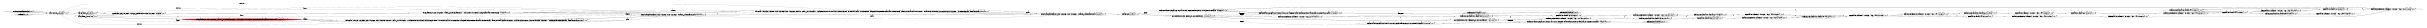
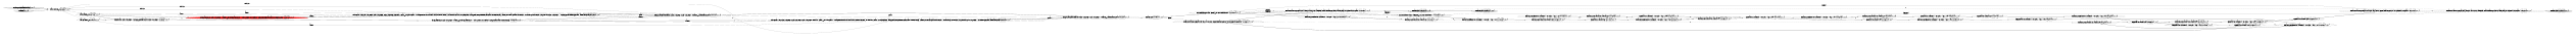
  digraph {
    rankdir=LR
    node [fillcolor=white shape=ellipse style=filled]
    edge [style=bold]
    n1 [label="final int windowSize = 2@@@3@@@['1', '1', '1']"]
    n2 [label="WindowOperator<String,Tuple2<String,Integer>,Tuple2<String,Integer>,Tuple2<String,Integer>,TimeWindow> operator = new WindowOperator<>(TumblingEventTimeWindows.of(Time.of(windowSize,TimeUnit.SECONDS)),new TimeWindow.Serializer(),new TupleKeySelector(),BasicTypeInfo.STRING_TYPE_INFO.createSerializer(new ExecutionConfig()),stateDesc,new InternalSingleValueWindowFunction<>(new PassThroughWindowFunction<String,TimeWindow,Tuple2<String,Integer>>()),EventTimeTrigger.create(),lateness,lateOutputTag)@@@7@@@['0', '0', '1']"]
    n3 [label="OneInputStreamOperatorTestHarness<Tuple2<String,Integer>,Tuple2<String,Integer>> testHarness = createTestHarness(operator)@@@7@@@['1', '1', '0']"]
    n4 [label="WindowOperator<String,Tuple2<String,Integer>,Tuple2<String,Integer>,Tuple2<String,Integer>,TimeWindow> operator = new WindowOperator<>(TumblingEventTimeWindows.of(Time.of(windowSize,TimeUnit.SECONDS)),new TimeWindow.Serializer(),new TupleKeySelector(),BasicTypeInfo.STRING_TYPE_INFO.createSerializer(new ExecutionConfig()),stateDesc,new InternalSingleValueWindowFunction<>(new PassThroughWindowFunction<String,TimeWindow,Tuple2<String,Integer>>()),PurgingTrigger.of(EventTimeTrigger.create()),lateness,lateOutputTag)@@@6@@@['0', '1', '0']"]
    n5 [label="final long lateness = 500@@@4@@@['1', '1', '0']"]
    n6 [label="final long lateness = 0@@@4@@@['0', '0', '1']"]
    n7 [label="testHarness.open()@@@9@@@['1', '1', '1']"]
    n8 [label="TestHarnessUtil.assertOutputEqualsSorted(\"Output was not correct.\",expected,testHarness.getOutput(),new Tuple2ResultSortComparator())@@@26@@@['1', '1', '0']"]
    n9 [label="ConcurrentLinkedQueue<Object> expected = new ConcurrentLinkedQueue<>()@@@10@@@['1', '1', '1']"]
    n10 [label="testHarness.processWatermark(new Watermark(2999))@@@22@@@['0', '0', '1']"]
    n11 [label="TestHarnessUtil.assertOutputEqualsSorted(\"SideOutput was not correct.\",lateExpected,(Iterable)testHarness.getSideOutput(lateOutputTag),new Tuple2ResultSortComparator())@@@27@@@['1', '1', '0']"]
    n12 [label="testHarness.processElement(new StreamRecord<>(new Tuple2<>(\"key2\",1),500))@@@11@@@['1', '1', '0']"]
    n13 [label="ConcurrentLinkedQueue<Object> sideExpected = new ConcurrentLinkedQueue<>()@@@11@@@['0', '0', '1']"]
    n14 [label="TestHarnessUtil.assertOutputEqualsSorted(\"Output was not correct.\",expected,testHarness.getOutput(),new Tuple2ResultSortComparator())@@@27@@@['0', '0', '1']"]
    n15 [label="OneInputStreamOperatorTestHarness<Tuple2<String,Integer>,Tuple2<String,Integer>> testHarness = createTestHarness(operator)@@@8@@@['1', '1', '1']"]
    n16 [label="testHarness.processWatermark(new Watermark(6000))@@@19@@@['1', '1', '0']"]
    n17 [label="expected.add(new StreamRecord<>(new Tuple2<>(\"key2\",1),1999))@@@20@@@['1', '1', '0']"]
    n18 [label="expected.add(new Watermark(6000))@@@21@@@['1', '1', '0']"]
    n19 [label="testHarness.processWatermark(new Watermark(3999))@@@24@@@['0', '0', '1']"]
    n20 [label="expected.add(new StreamRecord<>(new Tuple2<>(\"key2\",1),3999))@@@25@@@['0', '0', '1']"]
+   n21 [label="expected.add(new Watermark(3999))@@@26@@@['0', '0', '1']"]
    n22 [label="expected.add(new Watermark(7000))@@@25@@@['1', '1', '0']"]
    n23 [label="testHarness.processElement(new StreamRecord<>(new Tuple2<>(\"key2\",1),2001))@@@21@@@['0', '0', '1']"]
    n24 [label="testHarness.processWatermark(new Watermark(1999))@@@16@@@['0', '0', '1']"]
    n25 [label="expected.add(new StreamRecord<>(new Tuple2<>(\"key2\",2),1999))@@@17@@@['1', '1', '1']"]
    n26 [label="expected.add(new Watermark(1999))@@@18@@@['0', '0', '1']"]
    n27 [label="testHarness.processElement(new StreamRecord<>(new Tuple2<>(\"key2\",1),1997))@@@18@@@['1', '1', '0']"]
    n28 [label="expected.add(new Watermark(2999))@@@23@@@['1', '1', '1']"]
    n29 [fillcolor=lightgray label="testHarness.close()@@@28@@@['1', '1', '0']"]
    n30 [label="expected.add(new StreamRecord<>(new Tuple2<>(\"key2\",2),1999))@@@16@@@['1', '1', '0']"]
    n31 [label="testHarness.processElement(new StreamRecord<>(new Tuple2<>(\"key2\",1),1998))@@@19@@@['0', '0', '1']"]
    n32 [label="sideExpected.add(new StreamRecord<>(new Tuple2<>(\"key2\",1),1998))@@@20@@@['0', '0', '1']"]
    n33 [label="TypeInformation<Tuple2<String,Integer>> inputType = TypeInfoParser.parse(\"Tuple2<String, Integer>\")@@@5@@@['1', '0', '1']"]
    n34 [label="ReducingStateDescriptor<Tuple2<String,Integer>> stateDesc = new ReducingStateDescriptor<>(\"window-contents\",new SumReducer(),inputType.createSerializer(new ExecutionConfig()))@@@6@@@['1', '0', '1']"]
    n35 [fillcolor=red label="ReducingStateDescriptor<Tuple2<String,Integer>> stateDesc = new ReducingStateDescriptor<>(\"window-contents\",new SumReducer(),STRING_INT_TUPLE.createSerializer(new ExecutionConfig()))@@@5@@@['0', '1', '0']"]
    n36 [fillcolor=lightgray label="testSideOutputDueToLatenessTumbling['0', '0', '1']" shape=diamond]
    n37 [label="lateExpected.add(new StreamRecord<>(new Tuple2<>(\"key2\",1),1998))@@@24@@@['1', '1', '0']"]
    n38 [fillcolor=lightgray label="testLateness['0', '1', '0']" shape=diamond]
    n39 [label="testHarness.processWatermark(new Watermark(1500))@@@12@@@['1', '1', '0']"]
    n40 [label="TestHarnessUtil.assertOutputEqualsSorted(\"SideOutput was not correct.\",sideExpected,(Iterable)testHarness.getSideOutput(lateOutputTag),new Tuple2ResultSortComparator())@@@28@@@['0', '0', '1']"]
    n41 [fillcolor=lightgray label="testHarness.close()@@@29@@@['1', '0', '0']"]
    n42 [label="testHarness.processElement(new StreamRecord<>(new Tuple2<>(\"key2\",1),1000))@@@12@@@['0', '0', '1']"]
-   n43 [label="expected.add(new Watermark(1500))@@@13@@@['1', '1', '0']"]
    n44 [label="testHarness.processElement(new StreamRecord<>(new Tuple2<>(\"key2\",1),1300))@@@14@@@['1', '1', '0']"]
    n45 [label="testHarness.processWatermark(new Watermark(2300))@@@15@@@['1', '1', '0']"]
    n46 [label="expected.add(new Watermark(1985))@@@14@@@['0', '0', '1']"]
    n47 [label="testHarness.processElement(new StreamRecord<>(new Tuple2<>(\"key2\",1),1980))@@@15@@@['0', '0', '1']"]
    n48 [fillcolor=lightgray label="testHarness.close()@@@29@@@['0', '0', '1']"]
    n49 [label="testHarness.processWatermark(new Watermark(1985))@@@13@@@['0', '0', '1']"]
    n50 [label="testHarness.processElement(new StreamRecord<>(new Tuple2<>(\"key2\",1),1998))@@@22@@@['1', '1', '0']"]
    n1 -> n2 [label=windowSize style=solid]
    n1 -> n3 [label=windowSize style=solid]
    n1 -> n4 [label=windowSize style=solid]
    n1 -> n5 [style=solid]
    n1 -> n6 [style=solid]
    n2 -> n15 [label=operator style=solid]
    n2 -> n15
    n3 -> n2 [label=0 style=dashed]
    n3 -> n15 [label=operator style=solid]
    n3 -> n15
    n4 -> n3 [label=operator style=solid]
    n4 -> n3
    n5 -> n3 [label=lateness style=solid]
    n5 -> n4 [label=lateness style=solid]
    n5 -> n33
    n5 -> n35
    n6 -> n2 [label=lateness style=solid]
    n6 -> n33
    n7 -> n8 [label=expected style=solid]
    n7 -> n9
    n8 -> n10 [label=0 style=dashed]
    n8 -> n11
    n9 -> n11 [label=expected style=solid]
    n9 -> n11 [label=lateExpected style=solid]
    n9 -> n12
    n9 -> n13
    n9 -> n14 [label=expected style=solid]
    n10 -> n28
    n11 -> n29
    n12 -> n13 [label=0 style=dashed]
    n12 -> n29 [label=lateExpected style=solid]
    n12 -> n39
    n13 -> n40 [label=sideExpected style=solid]
    n13 -> n42
    n14 -> n40
    n15 -> n7
    n16 -> n17
    n17 -> n18
    n18 -> n50
    n19 -> n20
+   n20 -> n21
+   n21 -> n14
    n22 -> n8
    n22 -> n23 [label=0 style=dashed]
    n23 -> n10
    n24 -> n25
    n25 -> n26
    n25 -> n27
    n26 -> n31
    n27 -> n16
    n27 -> n26 [label=0 style=dashed]
    n28 -> n19
    n28 -> n37
    n29 -> n40 [label=0 style=dashed]
    n29 -> n41
    n30 -> n24 [label=0 style=dashed]
    n30 -> n25
    n31 -> n32
    n32 -> n23
    n33 -> n34
    n33 -> n35 [label=0 style=dashed]
    n34 -> n2
    n34 -> n2 [label=stateDesc style=solid]
    n34 -> n3
    n34 -> n3 [label=stateDesc style=solid]
    n35 -> n4 [label=stateDesc style=solid]
    n35 -> n4
    n36 -> n1
    n37 -> n22
    n38 -> n1
    n39 -> n42 [label=0 style=dashed]
-   n39 -> n43
    n40 -> n48
    n42 -> n49
-   n43 -> n44
-   n43 -> n49 [label=0 style=dashed]
    n44 -> n45
    n44 -> n46 [label=0 style=dashed]
    n45 -> n30
    n45 -> n47 [label=0 style=dashed]
    n46 -> n47
    n47 -> n24
    n49 -> n46
    n50 -> n28
  }
